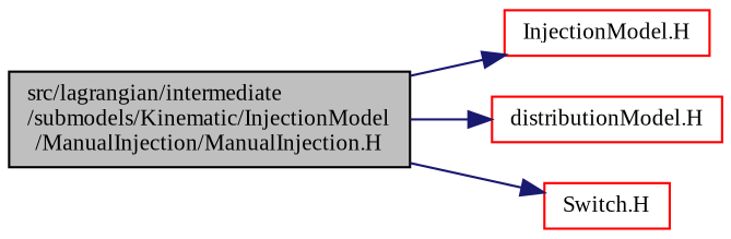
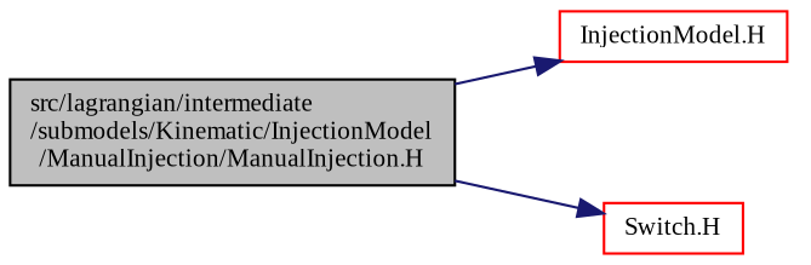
  digraph {
    rankdir=LR
    fontname="Liberation Serif"
    node [color=red fontname="Liberation Serif" fontsize=10 shape=record]
    edge [color=midnightblue fontname="Liberation Serif" fontsize=10 labelfontname=FreeSans labelfontsize=10 style=solid]
    n1 [color=black fillcolor=grey75 fontcolor=black height=0.2 label="src/lagrangian/intermediate\l/submodels/Kinematic/InjectionModel\l/ManualInjection/ManualInjection.H" style=filled width=0.4]
    n2 [height=0.2 label="InjectionModel.H" width=0.4]
-   n3 [height=0.2 label="distributionModel.H" width=0.4]
    n4 [height=0.2 label="Switch.H" width=0.4]
    n1 -> n2
-   n1 -> n3
    n1 -> n4
  }
